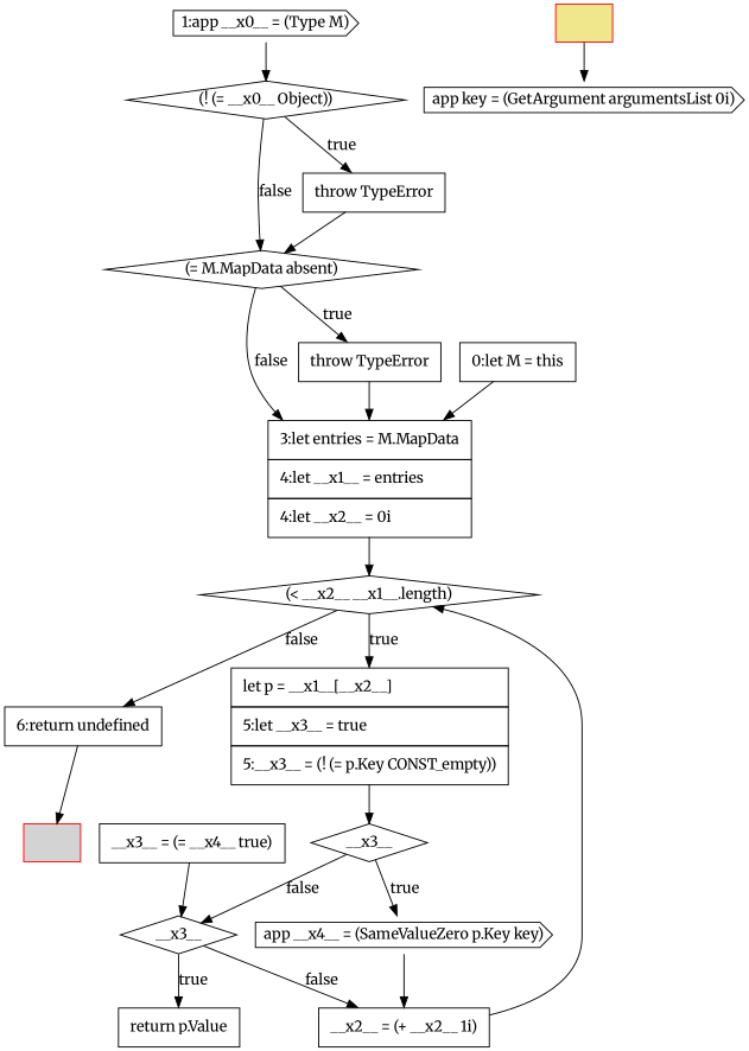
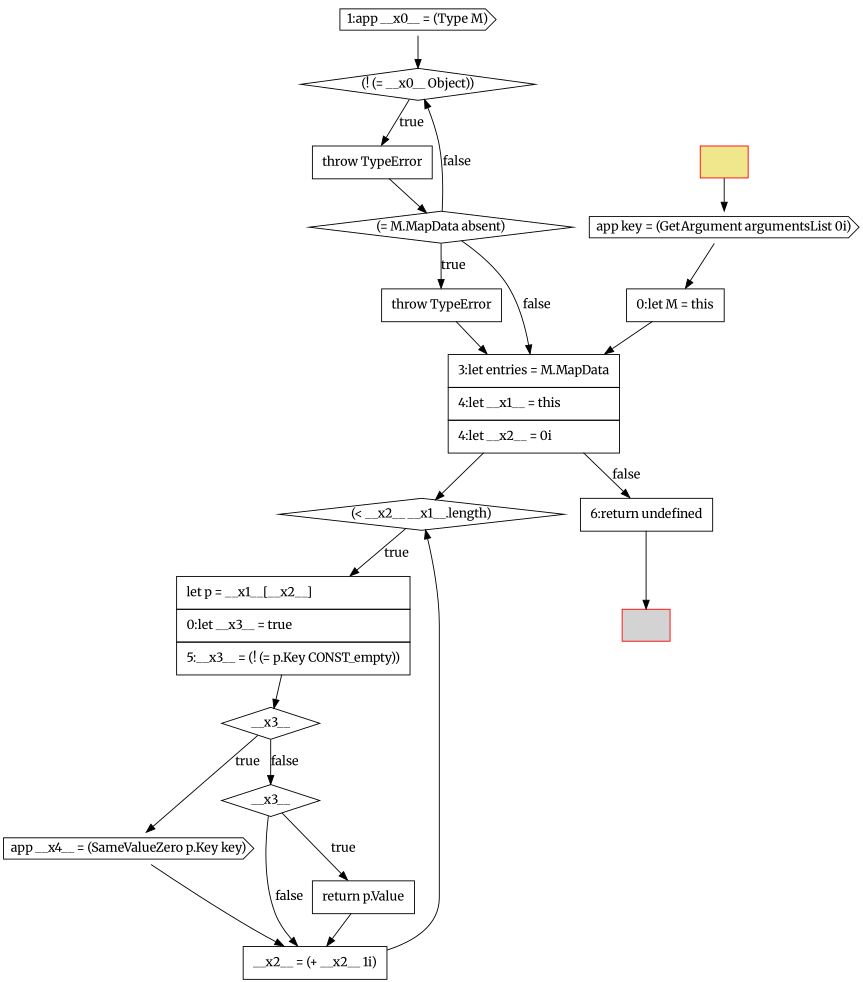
  digraph {
    fontname=Merriweather
    node [color=black fillcolor=white fontname=Merriweather shape=none style=filled]
    edge [color=black fontname=Merriweather]
    n1 [label=<<font color="black">1:app __x0__ = (Type M)</font>> shape=cds]
    n2 [label=<<font color="black">(! (= __x0__ Object))</font>> shape=diamond]
    n3 [label=<<font color="black">(= M.MapData absent)</font>> shape=diamond]
    n4 [label=<<font color="black">     <table border="0" cellborder="1" cellspacing="0" cellpadding="10">       <tr><td align="left">throw TypeError</td></tr>     </table>   </font>> margin=0]
    n5 [label=<<font color="black">     <table border="0" cellborder="1" cellspacing="0" cellpadding="10">       <tr><td align="left">throw TypeError</td></tr>     </table>   </font>> margin=0]
-   n6 [label=<<font color="black">     <table border="0" cellborder="1" cellspacing="0" cellpadding="10">       <tr><td align="left">3:let entries = M.MapData</td></tr>       <tr><td align="left">4:let __x1__ = entries</td></tr>       <tr><td align="left">4:let __x2__ = 0i</td></tr>     </table>   </font>> margin=0]
+   n6 [label=<<font color="black">     <table border="0" cellborder="1" cellspacing="0" cellpadding="10">       <tr><td align="left">3:let entries = M.MapData</td></tr>       <tr><td align="left">4:let __x1__ = this</td></tr>       <tr><td align="left">4:let __x2__ = 0i</td></tr>     </table>   </font>> margin=0]
    n7 [label=<<font color="black">(&lt; __x2__ __x1__.length)</font>> shape=diamond]
    n8 [label=<<font color="black">     <table border="0" cellborder="1" cellspacing="0" cellpadding="10">       <tr><td align="left">6:return undefined</td></tr>     </table>   </font>> margin=0]
-   n9 [label=<<font color="black">     <table border="0" cellborder="1" cellspacing="0" cellpadding="10">       <tr><td align="left">let p = __x1__[__x2__]</td></tr>       <tr><td align="left">5:let __x3__ = true</td></tr>       <tr><td align="left">5:__x3__ = (! (= p.Key CONST_empty))</td></tr>     </table>   </font>> margin=0]
+   n9 [label=<<font color="black">     <table border="0" cellborder="1" cellspacing="0" cellpadding="10">       <tr><td align="left">let p = __x1__[__x2__]</td></tr>       <tr><td align="left">0:let __x3__ = true</td></tr>       <tr><td align="left">5:__x3__ = (! (= p.Key CONST_empty))</td></tr>     </table>   </font>> margin=0]
    n10 [color=red fillcolor=lightgrey label=" " shape=box]
    n11 [label=<<font color="black">__x3__</font>> shape=diamond]
    n12 [label=<<font color="black">app __x4__ = (SameValueZero p.Key key)</font>> shape=cds]
    n13 [label=<<font color="black">     <table border="0" cellborder="1" cellspacing="0" cellpadding="10">       <tr><td align="left">__x2__ = (+ __x2__ 1i)</td></tr>     </table>   </font>> margin=0]
-   n14 [label=<<font color="black">     <table border="0" cellborder="1" cellspacing="0" cellpadding="10">       <tr><td align="left">__x3__ = (= __x4__ true)</td></tr>     </table>   </font>> margin=0]
    n15 [label=<<font color="black">__x3__</font>> shape=diamond]
    n16 [label=<<font color="black">     <table border="0" cellborder="1" cellspacing="0" cellpadding="10">       <tr><td align="left">return p.Value</td></tr>     </table>   </font>> margin=0]
    n17 [label=<<font color="black">app key = (GetArgument argumentsList 0i)</font>> shape=cds]
    n18 [label=<<font color="black">     <table border="0" cellborder="1" cellspacing="0" cellpadding="10">       <tr><td align="left">0:let M = this</td></tr>     </table>   </font>> margin=0]
    n19 [color=red fillcolor=khaki label=" " shape=box]
    n1 -> n2
-   n2 -> n3 [label=<<font color="black">false</font>>]
+   n3 -> n2 [label=<<font color="black">false</font>>]
    n2 -> n4 [label=<<font color="black">true</font>>]
    n3 -> n5 [label=<<font color="black">true</font>>]
    n3 -> n6 [label=<<font color="black">false</font>>]
    n4 -> n3
    n5 -> n6
    n6 -> n7
-   n7 -> n8 [label=<<font color="black">false</font>>]
+   n6 -> n8 [label=<<font color="black">false</font>>]
    n7 -> n9 [label=<<font color="black">true</font>>]
    n8 -> n10
    n9 -> n11
    n11 -> n12 [label=<<font color="black">true</font>>]
    n11 -> n15 [label=<<font color="black">false</font>>]
    n12 -> n13
    n13 -> n7
-   n14 -> n15
    n15 -> n13 [label=<<font color="black">false</font>>]
    n15 -> n16 [label=<<font color="black">true</font>>]
+   n16 -> n13
+   n17 -> n18
    n18 -> n6
    n19 -> n17
  }
